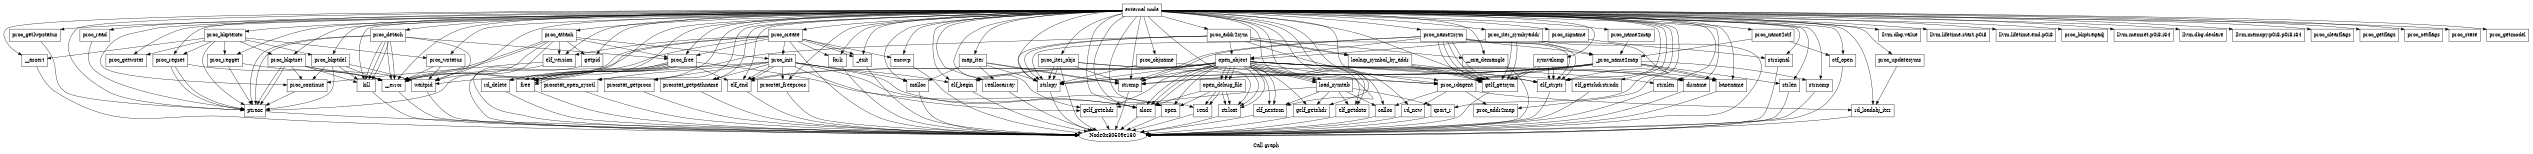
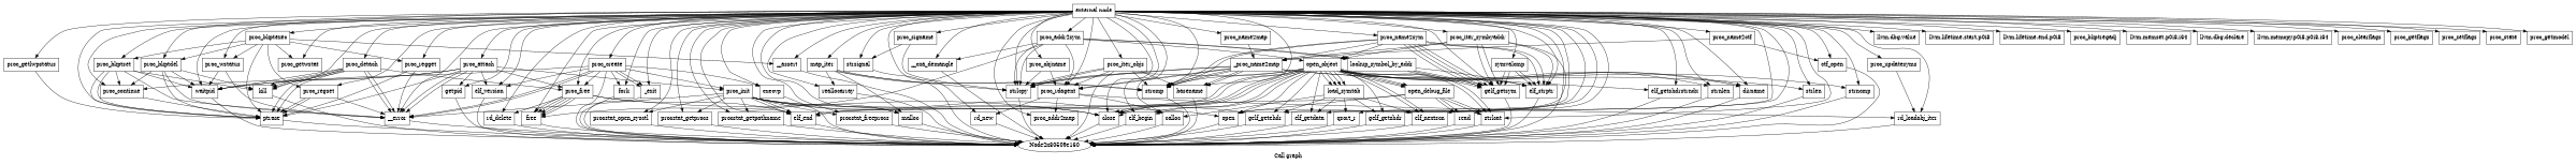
  digraph {
    label="Call graph"
    node [shape=record]
    n1 [label="{external node}"]
    n2 [label="{proc_bkptset}"]
    n3 [label="{llvm.dbg.value}"]
    n4 [label="{llvm.lifetime.start.p0i8}"]
    n5 [label="{__error}"]
    n6 [label="{kill}"]
    n7 [label="{waitpid}"]
    n8 [label="{llvm.lifetime.end.p0i8}"]
    n9 [label="{ptrace}"]
    n10 [label="{proc_bkptdel}"]
    n11 [label="{proc_bkptregadj}"]
    n12 [label="{proc_bkptexec}"]
    n13 [label="{__assert}"]
    n14 [label="{proc_attach}"]
    n15 [label="{getpid}"]
    n16 [label="{elf_version}"]
    n17 [label="{proc_free}"]
    n18 [label="{elf_end}"]
    n19 [label="{close}"]
    n20 [label="{free}"]
    n21 [label="{rd_delete}"]
    n22 [label="{malloc}"]
    n23 [label="{llvm.memset.p0i8.i64}"]
    n24 [label="{procstat_open_sysctl}"]
    n25 [label="{procstat_getprocs}"]
    n26 [label="{procstat_getpathname}"]
    n27 [label="{procstat_freeprocs}"]
    n28 [label="{open}"]
    n29 [label="{elf_begin}"]
    n30 [label="{gelf_getehdr}"]
    n31 [label="{proc_create}"]
    n32 [label="{fork}"]
    n33 [label="{_exit}"]
    n34 [label="{execvp}"]
    n35 [label="{proc_regget}"]
    n36 [label="{proc_regset}"]
    n37 [label="{proc_objname}"]
    n38 [label="{strlcpy}"]
    n39 [label="{proc_iter_objs}"]
    n40 [label="{llvm.dbg.declare}"]
    n41 [label="{basename}"]
    n42 [label="{strcmp}"]
    n43 [label="{proc_addr2map}"]
    n44 [label="{proc_addr2sym}"]
    n45 [label="{__cxa_demangle}"]
    n46 [label="{gelf_getsym}"]
    n47 [label="{elf_strptr}"]
    n48 [label="{elf_nextscn}"]
    n49 [label="{gelf_getshdr}"]
    n50 [label="{elf_getshdrstrndx}"]
    n51 [label="{elf_getdata}"]
    n52 [label="{strnlen}"]
    n53 [label="{dirname}"]
    n54 [label="{strlcat}"]
    n55 [label="{llvm.memcpy.p0i8.p0i8.i64}"]
    n56 [label="{calloc}"]
    n57 [label="{symvalcmp}"]
    n58 [label="{qsort_r}"]
    n59 [label="{read}"]
    n60 [label="{proc_name2map}"]
    n61 [label="{strlen}"]
    n62 [label="{strncmp}"]
    n63 [label="{proc_name2sym}"]
    n64 [label="{proc_name2ctf}"]
    n65 [label="{ctf_open}"]
    n66 [label="{proc_iter_symbyaddr}"]
    n67 [label="{proc_rdagent}"]
    n68 [label="{rd_new}"]
    n69 [label="{map_iter}"]
    n70 [label="{rd_loadobj_iter}"]
    n71 [label="{reallocarray}"]
    n72 [label="{proc_updatesyms}"]
    n73 [label="{proc_clearflags}"]
    n74 [label="{proc_continue}"]
    n75 [label="{proc_detach}"]
    n76 [label="{proc_getflags}"]
    n77 [label="{proc_setflags}"]
    n78 [label="{proc_state}"]
    n79 [label="{proc_getmodel}"]
    n80 [label="{proc_wstatus}"]
    n81 [label="{proc_getwstat}"]
    n82 [label="{proc_signame}"]
    n83 [label="{strsignal}"]
-   n84 [label="{proc_read}"]
    n85 [label="{proc_getlwpstatus}"]
-   Node0x80509e160 [shape=""]
+   Node0x80509e160 [label=Node2x80509e160 shape=""]
    n87 [label="{proc_init}"]
    n88 [label="{open_object}"]
    n89 [label="{lookup_symbol_by_addr}"]
    n90 [label="{_proc_name2map}"]
    n91 [label="{open_debug_file}"]
    n92 [label="{load_symtab}"]
    n1 -> n2
    n1 -> n3
    n1 -> n4
    n1 -> n5
    n1 -> n6
    n1 -> n7
    n1 -> n8
    n1 -> n9
    n1 -> n10
    n1 -> n11
    n1 -> n12
    n1 -> n13
    n1 -> n14
    n1 -> n15
    n1 -> n16
    n1 -> n17
    n1 -> n18
    n1 -> n19
    n1 -> n20
    n1 -> n21
    n1 -> n22
    n1 -> n23
    n1 -> n24
    n1 -> n25
    n1 -> n26
    n1 -> n27
    n1 -> n28
    n1 -> n29
    n1 -> n30
    n1 -> n31
    n1 -> n32
    n1 -> n33
    n1 -> n34
    n1 -> n35
    n1 -> n36
    n1 -> n37
    n1 -> n38
    n1 -> n39
    n1 -> n40
    n1 -> n41
    n1 -> n42
    n1 -> n43
    n1 -> n44
    n1 -> n45
    n1 -> n46
    n1 -> n47
    n1 -> n48
    n1 -> n49
    n1 -> n50
    n1 -> n51
    n1 -> n52
    n1 -> n53
    n1 -> n54
    n1 -> n55
    n1 -> n56
    n1 -> n57
    n1 -> n58
    n1 -> n59
    n1 -> n60
    n1 -> n61
    n1 -> n62
    n1 -> n63
    n1 -> n64
    n1 -> n65
    n1 -> n66
    n1 -> n67
    n1 -> n68
    n1 -> n69
    n1 -> n70
    n1 -> n71
    n1 -> n72
    n1 -> n73
    n1 -> n74
    n1 -> n75
    n1 -> n76
    n1 -> n77
    n1 -> n78
    n1 -> n79
    n1 -> n80
    n1 -> n81
    n1 -> n82
    n1 -> n83
-   n1 -> n84
    n1 -> n85
    n2 -> n5
    n2 -> n6
    n2 -> n7
    n2 -> n9
    n2 -> n9
    n2 -> n74
    n5 -> Node0x80509e160
    n6 -> Node0x80509e160
    n7 -> Node0x80509e160
    n9 -> Node0x80509e160
    n10 -> n5
    n10 -> n6
    n10 -> n7
    n10 -> n9
    n10 -> n74
    n12 -> n2
    n12 -> n9
    n12 -> n10
    n12 -> n13
    n12 -> n35
    n12 -> n36
    n12 -> n80
    n12 -> n81
    n13 -> Node0x80509e160
    n14 -> n5
    n14 -> n5
    n14 -> n7
    n14 -> n9
    n14 -> n15
    n14 -> n16
    n14 -> n17
-   n16 -> n74
+   n14 -> n74
    n14 -> n87
    n15 -> Node0x80509e160
    n16 -> Node0x80509e160
    n17 -> n18
    n17 -> n19
    n17 -> n20
    n17 -> n20
    n17 -> n20
    n17 -> n20
    n17 -> n20
    n17 -> n21
    n18 -> Node0x80509e160
    n19 -> Node0x80509e160
    n20 -> Node0x80509e160
    n21 -> Node0x80509e160
    n22 -> Node0x80509e160
    n24 -> Node0x80509e160
    n25 -> Node0x80509e160
    n26 -> Node0x80509e160
    n27 -> Node0x80509e160
    n28 -> Node0x80509e160
    n29 -> Node0x80509e160
    n30 -> Node0x80509e160
    n31 -> n5
    n31 -> n5
    n31 -> n7
    n31 -> n16
    n31 -> n17
    n31 -> n32
    n31 -> n33
    n31 -> n33
    n31 -> n34
    n31 -> Node0x80509e160
    n31 -> n87
    n32 -> Node0x80509e160
    n33 -> Node0x80509e160
    n34 -> Node0x80509e160
    n35 -> n5
    n35 -> n9
    n36 -> n5
    n36 -> n9
    n36 -> n9
    n37 -> n38
    n37 -> n67
    n38 -> Node0x80509e160
    n39 -> n38
    n39 -> n38
    n39 -> n41
    n39 -> n42
    n39 -> n67
    n39 -> Node0x80509e160
    n41 -> Node0x80509e160
    n42 -> Node0x80509e160
    n44 -> n20
    n44 -> n38
    n44 -> n38
    n44 -> n45
    n44 -> n67
    n44 -> n88
    n44 -> n89
    n44 -> n89
    n45 -> Node0x80509e160
    n46 -> Node0x80509e160
    n47 -> Node0x80509e160
    n48 -> Node0x80509e160
    n49 -> Node0x80509e160
    n50 -> Node0x80509e160
    n51 -> Node0x80509e160
    n52 -> Node0x80509e160
    n53 -> Node0x80509e160
    n54 -> Node0x80509e160
    n56 -> Node0x80509e160
    n57 -> n46
    n57 -> n46
    n57 -> n47
    n57 -> n47
    n58 -> Node0x80509e160
    n59 -> Node0x80509e160
    n60 -> n90
    n61 -> Node0x80509e160
    n62 -> Node0x80509e160
    n63 -> n42
    n63 -> n42
    n63 -> n46
    n63 -> n46
    n63 -> n46
    n63 -> n46
    n63 -> n47
    n63 -> n47
    n63 -> n88
    n63 -> n90
    n64 -> n65
    n64 -> n90
    n65 -> Node0x80509e160
    n66 -> n46
    n66 -> n46
    n66 -> n47
    n66 -> Node0x80509e160
    n66 -> n88
    n66 -> n90
    n67 -> n43
    n67 -> n56
    n67 -> n68
    n67 -> n70
    n68 -> Node0x80509e160
    n69 -> n22
    n69 -> n38
    n69 -> n42
    n69 -> n42
    n69 -> n71
    n70 -> Node0x80509e160
    n71 -> Node0x80509e160
    n72 -> n70
    n74 -> n9
    n75 -> n5
    n75 -> n5
    n75 -> n6
    n75 -> n6
    n75 -> n6
    n75 -> n7
    n75 -> n9
    n75 -> n9
    n75 -> n17
    n80 -> n5
    n80 -> n7
    n82 -> n38
    n82 -> n83
    n83 -> Node0x80509e160
-   n84 -> n9
    n85 -> n9
    n87 -> n5
    n87 -> n18
    n87 -> n18
    n87 -> n19
    n87 -> n22
    n87 -> n24
    n87 -> n25
    n87 -> n26
    n87 -> n27
    n87 -> n28
    n87 -> n29
    n87 -> n30
    n88 -> n18
    n88 -> n18
    n88 -> n19
    n88 -> n19
    n88 -> n19
    n88 -> n28
    n88 -> n29
    n88 -> n29
    n88 -> n30
    n88 -> n38
    n88 -> n42
    n88 -> n47
    n88 -> n48
    n88 -> n48
    n88 -> n49
    n88 -> n50
    n88 -> n51
    n88 -> n52
    n88 -> n53
    n88 -> n53
    n88 -> n54
    n88 -> n54
    n88 -> n91
    n88 -> n91
    n88 -> n91
    n88 -> n92
    n88 -> n92
    n88 -> n92
    n88 -> n92
    n89 -> n46
    n89 -> n46
    n89 -> n46
    n89 -> n47
    n90 -> n38
    n90 -> n38
    n90 -> n41
    n90 -> n41
    n90 -> n42
    n90 -> n42
    n90 -> n61
    n90 -> n62
    n90 -> n67
    n90 -> n67
    n91 -> n19
    n91 -> n28
    n91 -> n54
    n91 -> n54
    n91 -> n59
    n91 -> n59
    n92 -> n30
    n92 -> n48
    n92 -> n49
    n92 -> n51
    n92 -> n56
    n92 -> n58
  }
